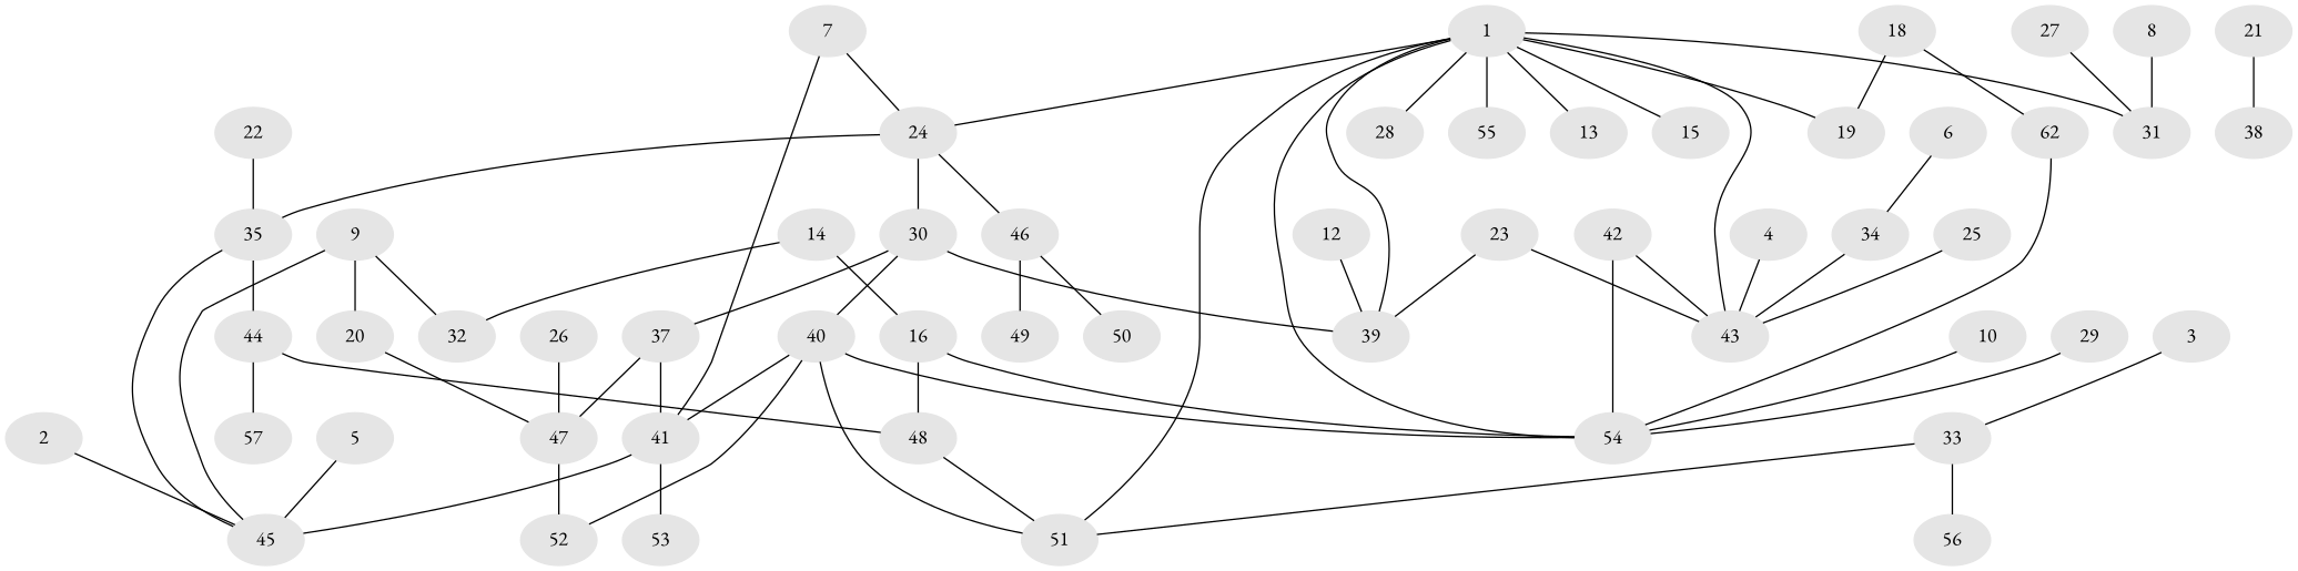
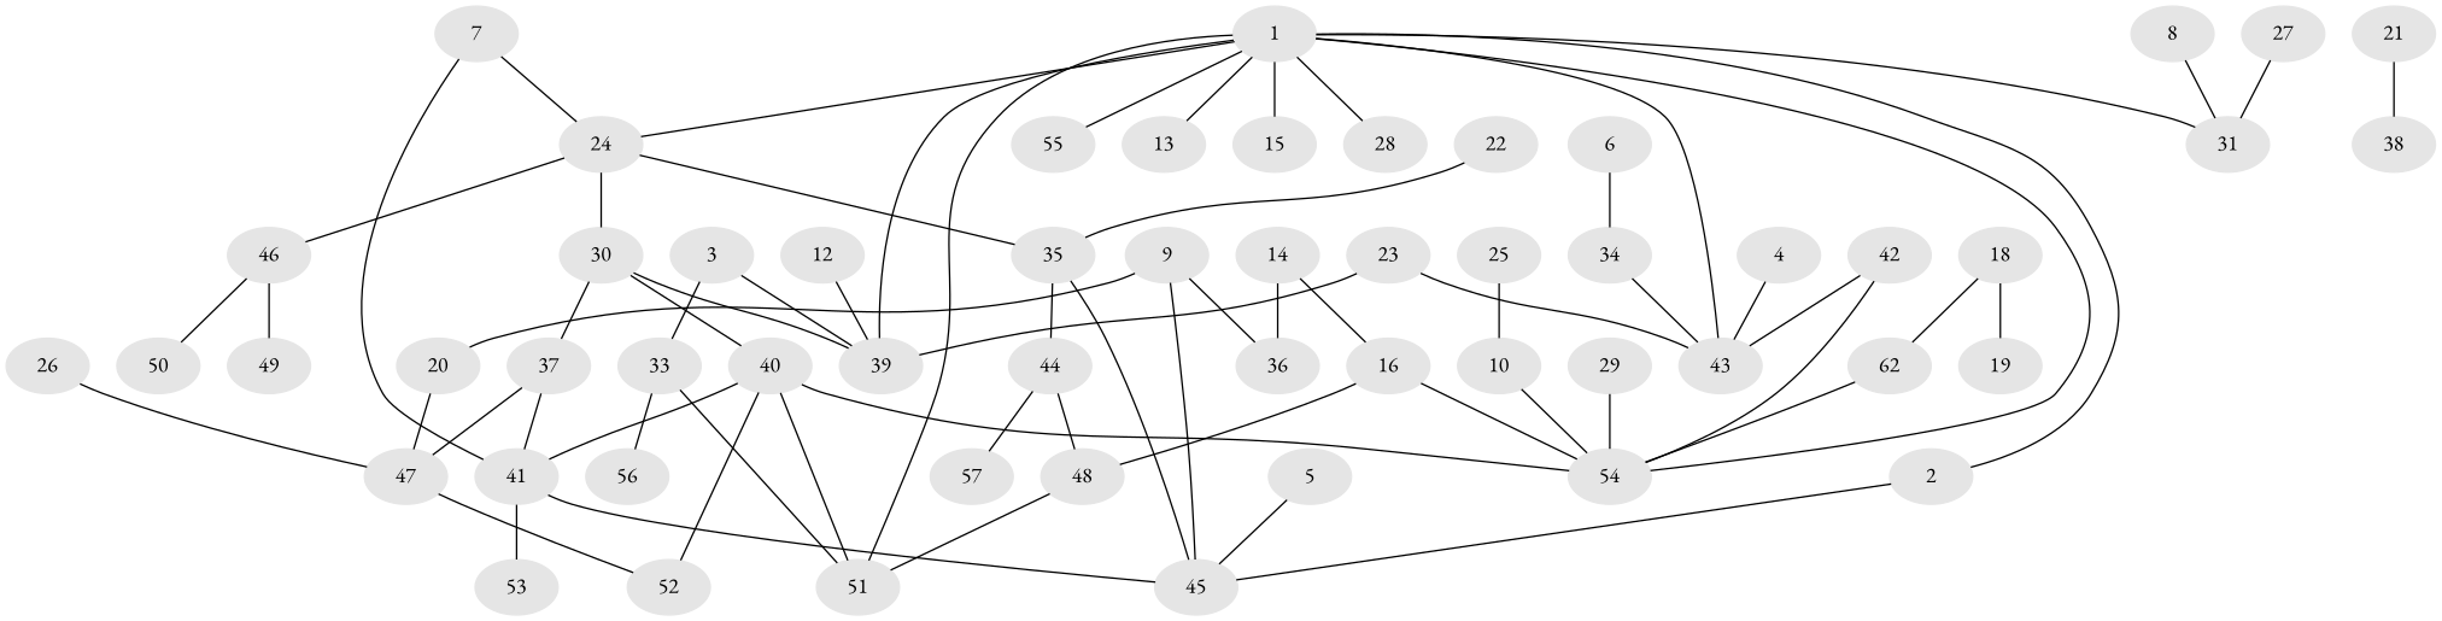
  graph {
    fontname="EB Garamond"
    node [color=gray90 fontname="EB Garamond" style=filled]
    edge [fontname="EB Garamond" weight=1.0]
    1
    2
    13
    15
    24
    28
    31
    39
    43
    51
    54
    55
    45
    35
    30
    46
    3
    33
    56
    4
    5
    6
    34
    7
    41
    53
    8
    9
    20
-   36 [label=32]
+   36
    47
    10
    12
    21
    38
    14
    16
    48
    18
    19
    n41 [label=62]
    52
    22
    44
    23
    37
    40
    49
    50
    25
    26
    27
    29
    57
    42
-   1 -- 19
+   1 -- 2
    1 -- 13
    1 -- 15
    1 -- 24
    1 -- 28
    1 -- 31
    1 -- 39
    1 -- 43
    1 -- 51
    1 -- 54
    1 -- 55
    2 -- 45
    24 -- 35
    24 -- 30
    24 -- 46
    35 -- 45
    35 -- 44
    30 -- 39
    30 -- 37
    30 -- 40
    46 -- 49
    46 -- 50
+   3 -- 39
    3 -- 33
    33 -- 51
    33 -- 56
    4 -- 43
    5 -- 45
    6 -- 34
    34 -- 43
    7 -- 24
    7 -- 41
    41 -- 45 [weight=2.0]
    41 -- 53
    8 -- 31
    9 -- 45
    9 -- 20
    9 -- 36
    20 -- 47
    47 -- 52
    10 -- 54
    12 -- 39
    21 -- 38
    14 -- 36
    14 -- 16
    16 -- 54
    16 -- 48
    48 -- 51
    18 -- 19
    18 -- n41
    n41 -- 54
    22 -- 35
    44 -- 48
    44 -- 57
    23 -- 39
    23 -- 43
    37 -- 41
    37 -- 47
    40 -- 51
    40 -- 54
    40 -- 41
    40 -- 52
-   25 -- 43
+   25 -- 10
    26 -- 47
    27 -- 31
    29 -- 54
    42 -- 43
    42 -- 54
  }
